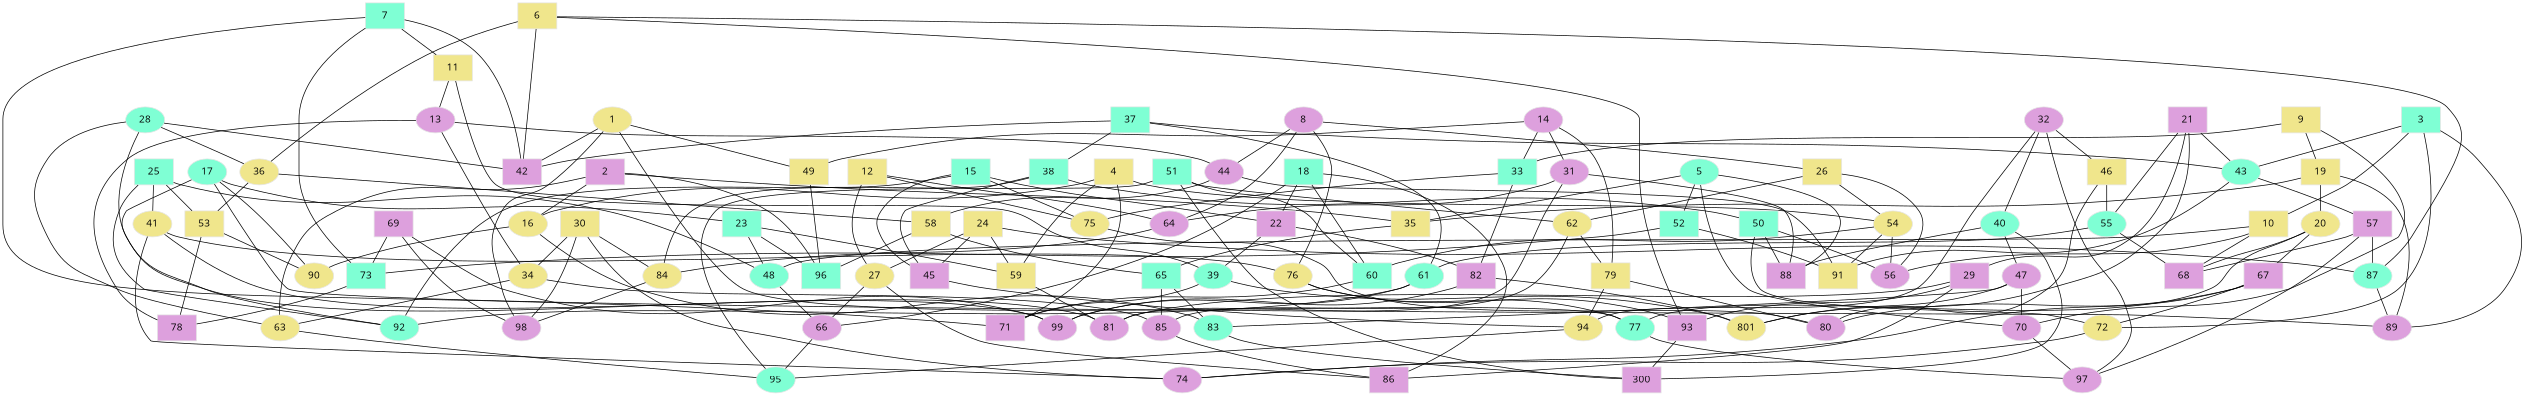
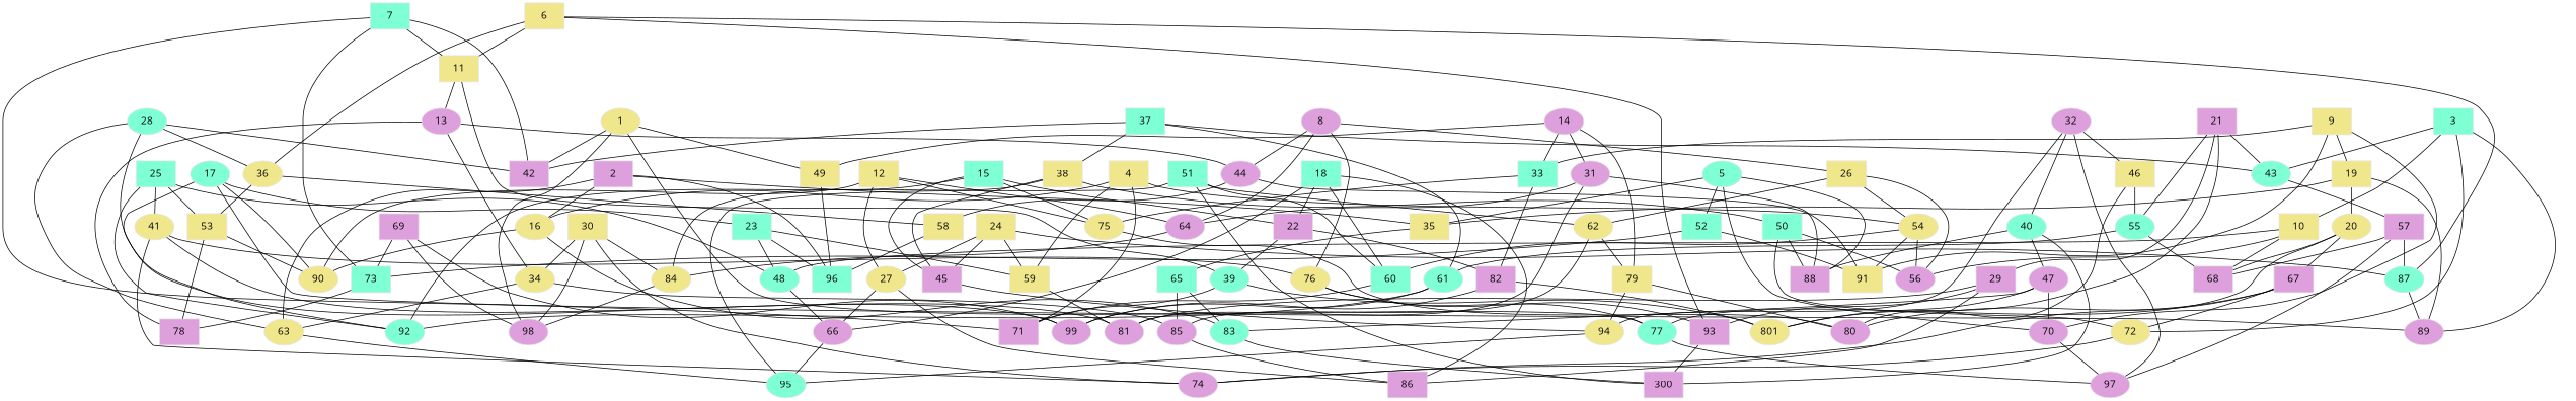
  graph {
    fontname="Open Sans"
    node [color=gray90 fillcolor=plum fontname="Open Sans" shape=box style=filled]
    edge [fontname="Open Sans"]
    1 [fillcolor=khaki shape=ellipse]
    42
    49 [fillcolor=khaki]
    77 [fillcolor=aquamarine shape=ellipse]
    98 [shape=ellipse]
    96 [fillcolor=aquamarine]
    97 [shape=ellipse]
    16 [fillcolor=khaki shape=ellipse]
    2
    35 [fillcolor=khaki]
    63 [fillcolor=khaki shape=ellipse]
    90 [fillcolor=khaki shape=ellipse]
    83 [fillcolor=aquamarine shape=ellipse]
    65 [fillcolor=aquamarine]
    95 [fillcolor=aquamarine shape=ellipse]
    3 [fillcolor=aquamarine]
    10 [fillcolor=khaki]
    43 [fillcolor=aquamarine shape=ellipse]
    72 [fillcolor=khaki shape=ellipse]
    89 [shape=ellipse]
    48 [fillcolor=aquamarine shape=ellipse]
    56 [shape=ellipse]
    68
    57
    74 [shape=ellipse]
    4 [fillcolor=khaki]
    54 [fillcolor=khaki shape=ellipse]
    59 [fillcolor=khaki]
    71
    91 [fillcolor=khaki]
    60 [fillcolor=aquamarine]
    81 [shape=ellipse]
    5 [fillcolor=aquamarine shape=ellipse]
    52 [fillcolor=aquamarine]
    70 [shape=ellipse]
    88
    73 [fillcolor=aquamarine]
    6 [fillcolor=khaki]
    11 [fillcolor=khaki]
    36 [fillcolor=khaki shape=ellipse]
    87 [fillcolor=aquamarine shape=ellipse]
    93
    13 [shape=ellipse]
    39 [fillcolor=aquamarine shape=ellipse]
    53 [fillcolor=khaki]
    58 [fillcolor=khaki]
    n47 [label=300]
    7 [fillcolor=aquamarine]
    78
    8 [shape=ellipse]
    26 [fillcolor=khaki]
    44 [shape=ellipse]
    64 [shape=ellipse]
    76 [fillcolor=khaki shape=ellipse]
    62 [fillcolor=khaki shape=ellipse]
    84 [fillcolor=khaki shape=ellipse]
    9 [fillcolor=khaki]
    19 [fillcolor=khaki]
    33 [fillcolor=aquamarine]
    20 [fillcolor=khaki shape=ellipse]
    75 [fillcolor=khaki shape=ellipse]
    82
    66 [shape=ellipse]
    34 [fillcolor=khaki shape=ellipse]
    n65 [fillcolor=khaki label=801 shape=ellipse]
    12 [fillcolor=khaki]
    27 [fillcolor=khaki shape=ellipse]
    86
    80 [shape=ellipse]
    85 [shape=ellipse]
    14 [shape=ellipse]
    31 [shape=ellipse]
    79 [fillcolor=khaki]
    94 [fillcolor=khaki shape=ellipse]
    15 [fillcolor=aquamarine]
    22
    45
    92 [fillcolor=aquamarine shape=ellipse]
    17 [fillcolor=aquamarine shape=ellipse]
    23 [fillcolor=aquamarine]
    18 [fillcolor=aquamarine]
    67
    21
    29
    55 [fillcolor=aquamarine shape=ellipse]
    61 [fillcolor=aquamarine shape=ellipse]
    99 [shape=ellipse]
    24 [fillcolor=khaki]
    25 [fillcolor=aquamarine]
    41 [fillcolor=khaki shape=ellipse]
    28 [fillcolor=aquamarine shape=ellipse]
    30 [fillcolor=khaki]
    32 [shape=ellipse]
    40 [fillcolor=aquamarine shape=ellipse]
    46 [fillcolor=khaki]
    47 [shape=ellipse]
    37 [fillcolor=aquamarine]
-   38 [fillcolor=aquamarine]
+   38 [fillcolor=khaki]
    50 [fillcolor=aquamarine]
    51 [fillcolor=aquamarine]
    69
    1 -- 42
    1 -- 49
    1 -- 77
    1 -- 98
    49 -- 96
    77 -- 97
    16 -- 90
    16 -- 83
    2 -- 96
    2 -- 16
    2 -- 35
    2 -- 63
    35 -- 65
    63 -- 95
    83 -- n47
    65 -- 83
    65 -- 85
    3 -- 10
    3 -- 43
    3 -- 72
    3 -- 89
    10 -- 48
    10 -- 56
    10 -- 68
    43 -- 57
    72 -- 74
    48 -- 66
    57 -- 97
    57 -- 68
    57 -- 87
    4 -- 16
    4 -- 54
    4 -- 59
    4 -- 71
    54 -- 56
    54 -- 91
    54 -- 60
    59 -- 81
    60 -- 71
    5 -- 35
    5 -- 52
    5 -- 70
    5 -- 88
    52 -- 91
    52 -- 73
    70 -- 97
    73 -- 78
-   6 -- 42
+   6 -- 11
    6 -- 36
    6 -- 87
    6 -- 93
    11 -- 13
    11 -- 39
    36 -- 53
    36 -- 58
    87 -- 89
    93 -- n47
    13 -- 78
    13 -- 44
    13 -- 34
    39 -- 71
    39 -- n65
    53 -- 90
    53 -- 78
    58 -- 96
-   58 -- 65
    7 -- 42
    7 -- 71
    7 -- 73
    7 -- 11
    8 -- 26
    8 -- 44
    8 -- 64
    8 -- 76
    26 -- 56
    26 -- 54
    26 -- 62
    44 -- 91
    44 -- 58
    64 -- 84
    76 -- 77
    76 -- 93
    62 -- 85
    62 -- 79
    84 -- 98
-   43 -- 91
+   9 -- 91
    9 -- 70
    9 -- 19
    9 -- 33
    19 -- 35
    19 -- 89
    19 -- 20
    33 -- 75
    33 -- 82
    20 -- 77
    20 -- 68
    20 -- 67
    75 -- 80
    82 -- n65
    82 -- 99
    66 -- 95
    34 -- 63
    34 -- 85
+   12 -- 90
    12 -- 64
    12 -- 75
    12 -- 27
    27 -- 66
    27 -- 86
    85 -- 86
    14 -- 49
    14 -- 33
    14 -- 31
    14 -- 79
    31 -- 81
    31 -- 88
    31 -- 64
    79 -- 80
    79 -- 94
    94 -- 95
    15 -- 75
    15 -- 22
    15 -- 45
    15 -- 92
    22 -- 39
    22 -- 82
    45 -- 94
    17 -- 90
    17 -- 89
    17 -- 92
    17 -- 23
    23 -- 96
    23 -- 48
    23 -- 59
    18 -- 60
    18 -- 66
    18 -- 86
    18 -- 22
    67 -- 72
    67 -- 74
    67 -- 80
    21 -- 43
    21 -- n65
    21 -- 29
    21 -- 55
    29 -- 81
    29 -- 93
    29 -- 86
    55 -- 68
    55 -- 61
    61 -- 92
    61 -- 99
    24 -- 59
    24 -- 87
    24 -- 27
    24 -- 45
    25 -- 48
    25 -- 53
    25 -- 92
    25 -- 41
    41 -- 74
    41 -- 81
    41 -- 76
    28 -- 42
    28 -- 63
    28 -- 36
    28 -- 99
    30 -- 98
    30 -- 74
    30 -- 84
    30 -- 34
    32 -- 97
    32 -- 94
    32 -- 40
    32 -- 46
    40 -- 88
    40 -- n47
    40 -- 47
    46 -- 80
    46 -- 55
    47 -- 83
    47 -- 70
    47 -- n65
    37 -- 42
    37 -- 43
    37 -- 61
    37 -- 38
    38 -- 84
    38 -- 45
    38 -- 50
    50 -- 72
    50 -- 56
    50 -- 88
    51 -- 95
    51 -- 60
    51 -- n47
    51 -- 62
    69 -- 98
    69 -- 73
    69 -- 99
  }
